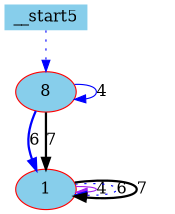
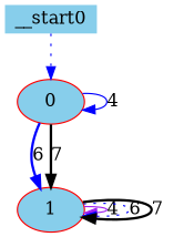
  digraph {
    node [color=red fillcolor=skyblue shape=ellipse style=filled]
    edge [color=blue style=bold]
-   n1 [label=8]
+   n1 [label=0]
    n2 [label=1]
-   __start0 [color=darkorange height=0 shape=none width=0 label=__start5]
+   __start0 [color=darkorange height=0 shape=none width=0]
    n1 -> n1 [label=4 style=solid]
    n1 -> n2 [label=6]
    n1 -> n2 [color=black label=7]
    n2 -> n2 [color=purple label=4 style=solid]
    n2 -> n2 [label=6 style=dotted]
    n2 -> n2 [color=black label=7]
    __start0 -> n1 [style=dotted]
  }
